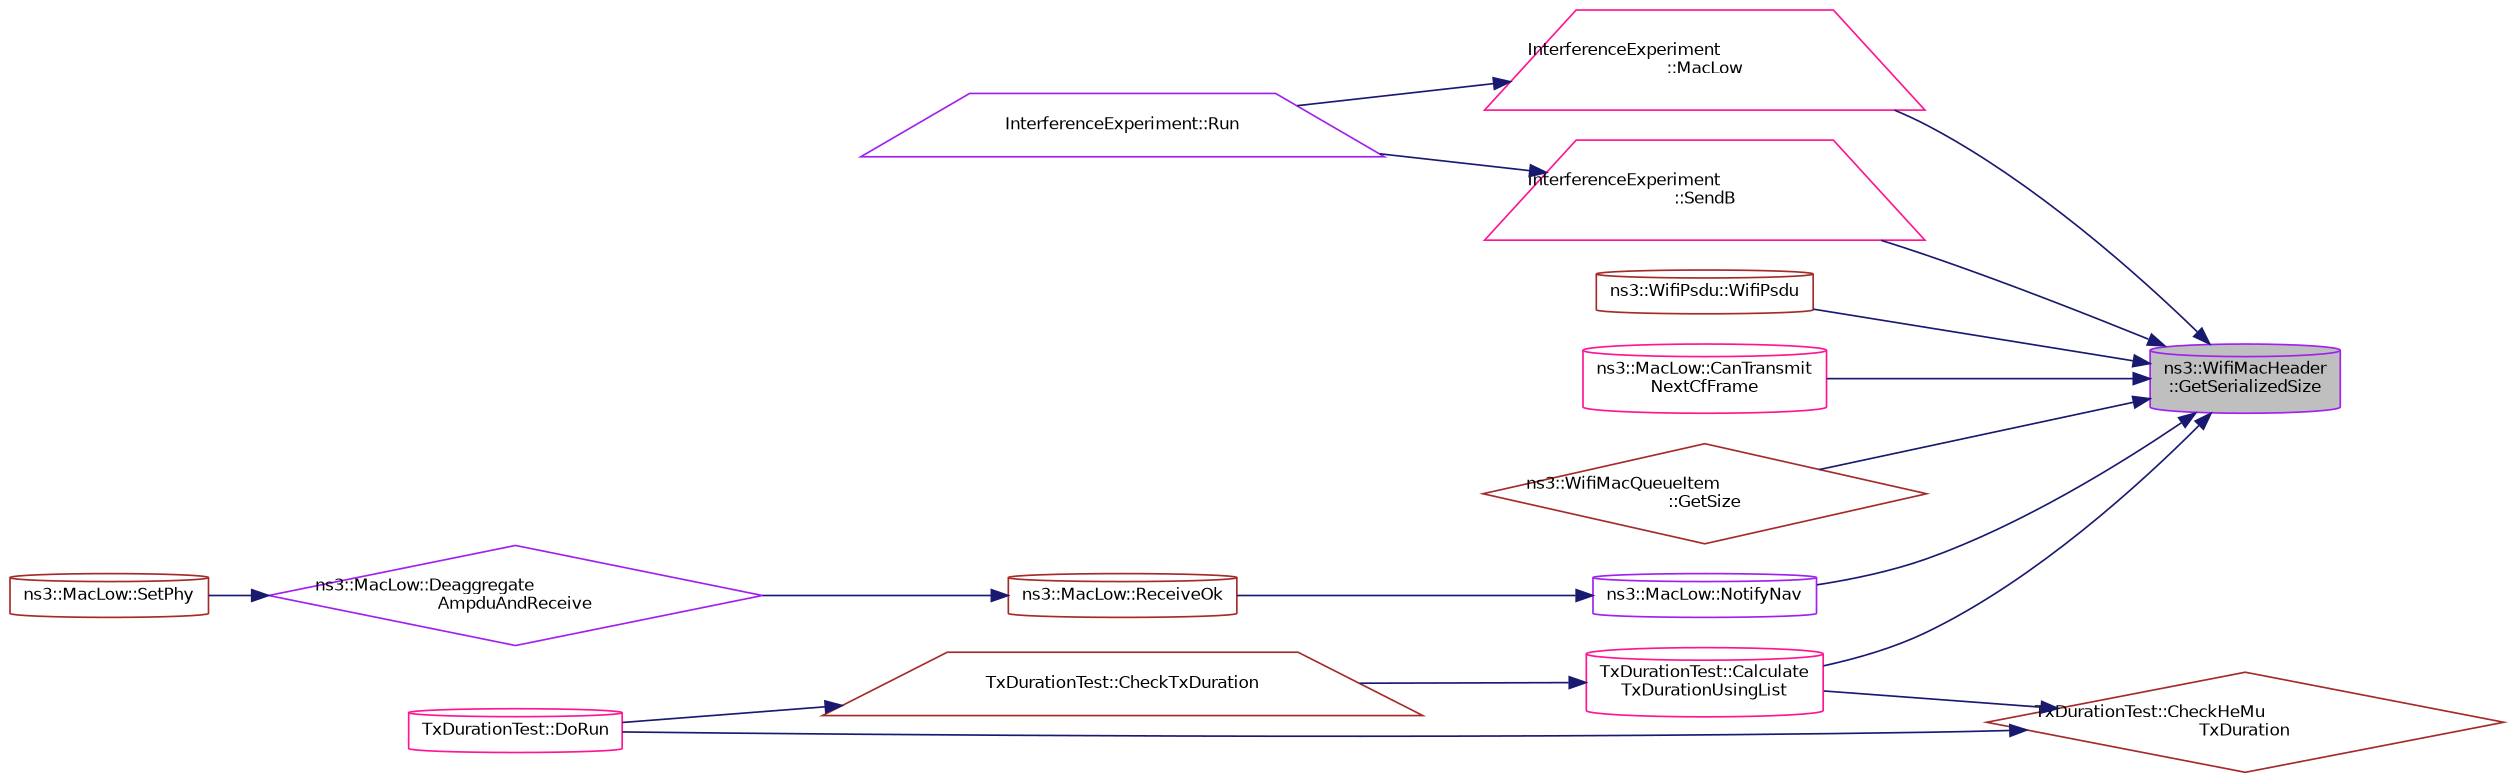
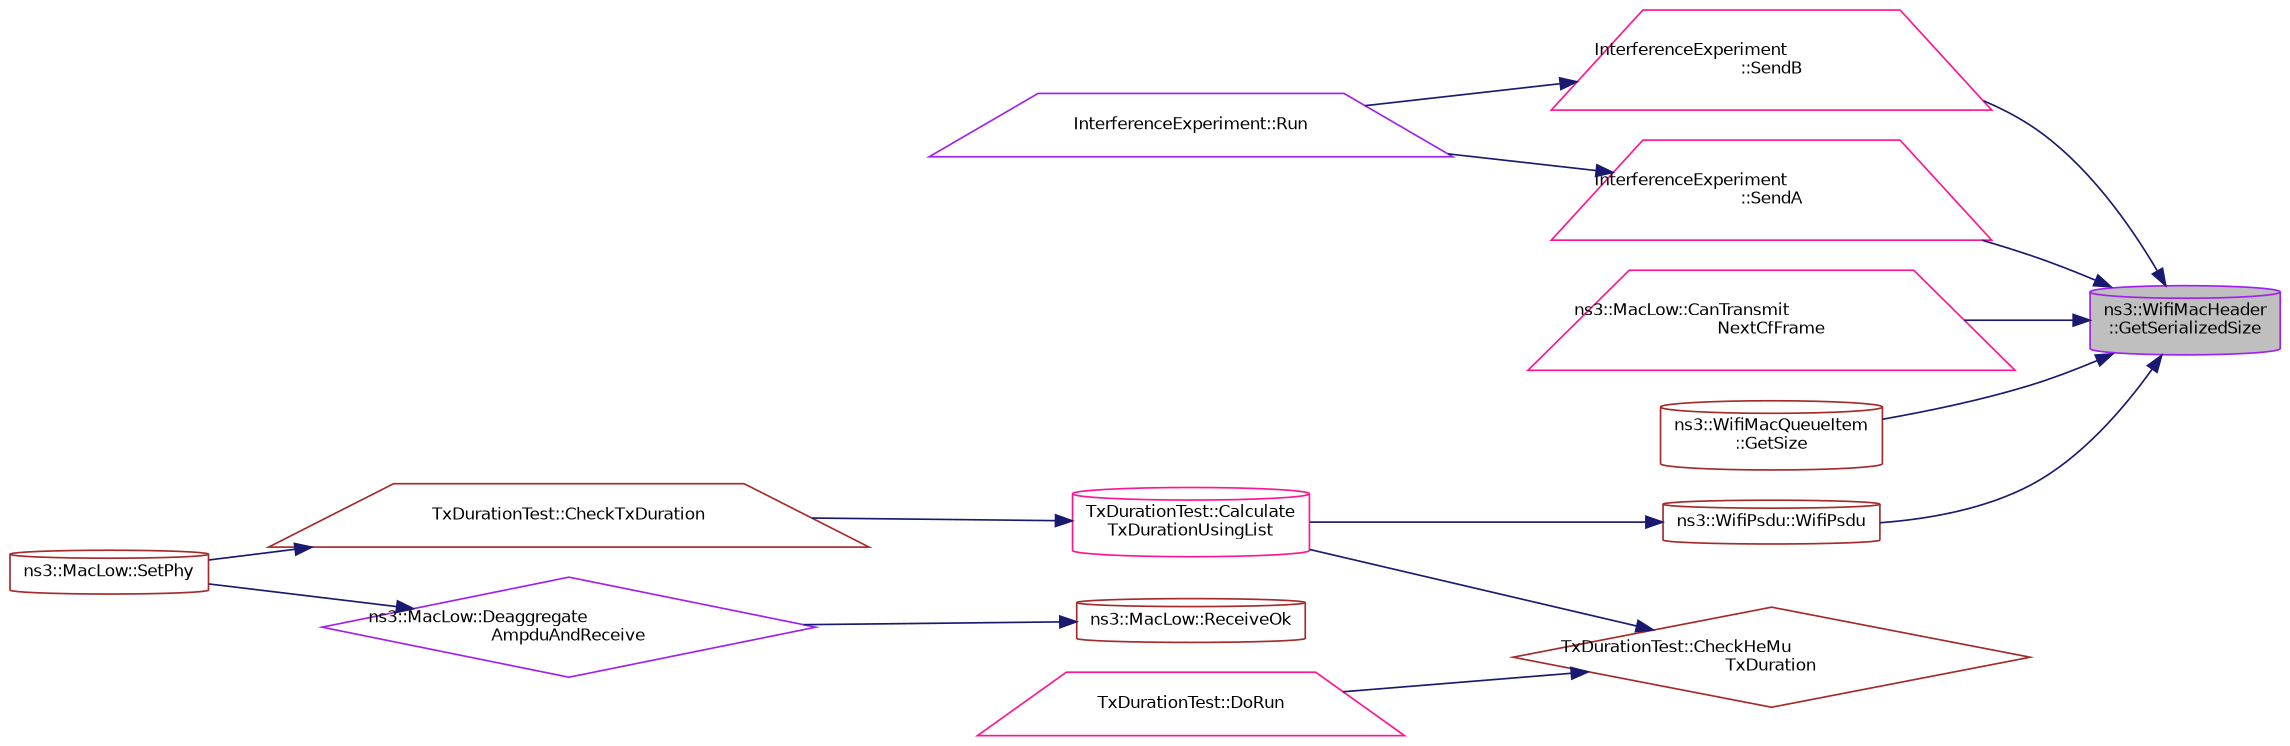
  digraph {
    rankdir=RL
    node [color=brown fillcolor=white fontname=Helvetica fontsize=10 shape=cylinder style=filled]
    edge [color=midnightblue dir=back fontname=Helvetica fontsize=10 labelfontname=Helvetica labelfontsize=10 style=solid]
    n1 [color=purple fillcolor=grey75 fontcolor=black height=0.2 label="ns3::WifiMacHeader\l::GetSerializedSize" width=0.4]
    n2 [height=0.2 label="ns3::WifiPsdu::WifiPsdu" width=0.4]
    n3 [color=deeppink height=0.2 label="TxDurationTest::Calculate\lTxDurationUsingList" width=0.4]
-   n4 [color=deeppink height=0.2 label="ns3::MacLow::CanTransmit\lNextCfFrame" width=0.4]
-   n5 [height=0.2 label="ns3::WifiMacQueueItem\l::GetSize" shape=diamond width=0.4]
-   n6 [color=purple height=0.2 label="ns3::MacLow::NotifyNav" width=0.4]
-   n7 [color=deeppink height=0.2 label="InterferenceExperiment\l::MacLow" shape=trapezium width=0.4]
+   n4 [color=deeppink height=0.2 label="ns3::MacLow::CanTransmit\lNextCfFrame" shape=trapezium width=0.4]
+   n5 [height=0.2 label="ns3::WifiMacQueueItem\l::GetSize" width=0.4]
+   n7 [color=deeppink height=0.2 label="InterferenceExperiment\l::SendA" shape=trapezium width=0.4]
    n8 [color=deeppink height=0.2 label="InterferenceExperiment\l::SendB" shape=trapezium width=0.4]
    n9 [height=0.2 label="TxDurationTest::CheckTxDuration" shape=trapezium width=0.4]
    n10 [height=0.2 label="ns3::MacLow::ReceiveOk" width=0.4]
    n11 [color=purple height=0.2 label="InterferenceExperiment::Run" shape=trapezium width=0.4]
    n12 [height=0.2 label="TxDurationTest::CheckHeMu\lTxDuration" shape=diamond width=0.4]
-   n13 [color=deeppink height=0.2 label="TxDurationTest::DoRun" width=0.4]
+   n13 [color=deeppink height=0.2 label="TxDurationTest::DoRun" shape=trapezium width=0.4]
    n14 [color=purple height=0.2 label="ns3::MacLow::Deaggregate\lAmpduAndReceive" shape=diamond width=0.4]
    n15 [height=0.2 label="ns3::MacLow::SetPhy" width=0.4]
    n1 -> n2
-   n1 -> n3
+   n2 -> n3
    n1 -> n4
    n1 -> n5
-   n1 -> n6
    n1 -> n7
    n1 -> n8
    n3 -> n9
-   n6 -> n10
    n7 -> n11
    n8 -> n11
-   n9 -> n13
+   n9 -> n15
    n10 -> n14
    n12 -> n3
    n12 -> n13
    n14 -> n15
  }
